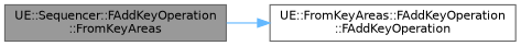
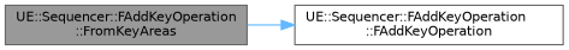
  digraph {
    rankdir=LR
    node [fontname=Helvetica fontsize=10 shape=box style=filled]
    n1 [color=gray40 fillcolor=grey60 fontcolor=black height=0.2 label="UE::Sequencer::FAddKeyOperation\l::FromKeyAreas" width=0.4]
-   n2 [color=grey40 fillcolor=white height=0.2 label="UE::FromKeyAreas::FAddKeyOperation\l::FAddKeyOperation" width=0.4]
+   n2 [color=grey40 fillcolor=white height=0.2 label="UE::Sequencer::FAddKeyOperation\l::FAddKeyOperation" width=0.4]
    n1 -> n2 [color=steelblue1 fontname=Helvetica fontsize=10 labelfontname=Helvetica labelfontsize=10 style=solid]
  }
